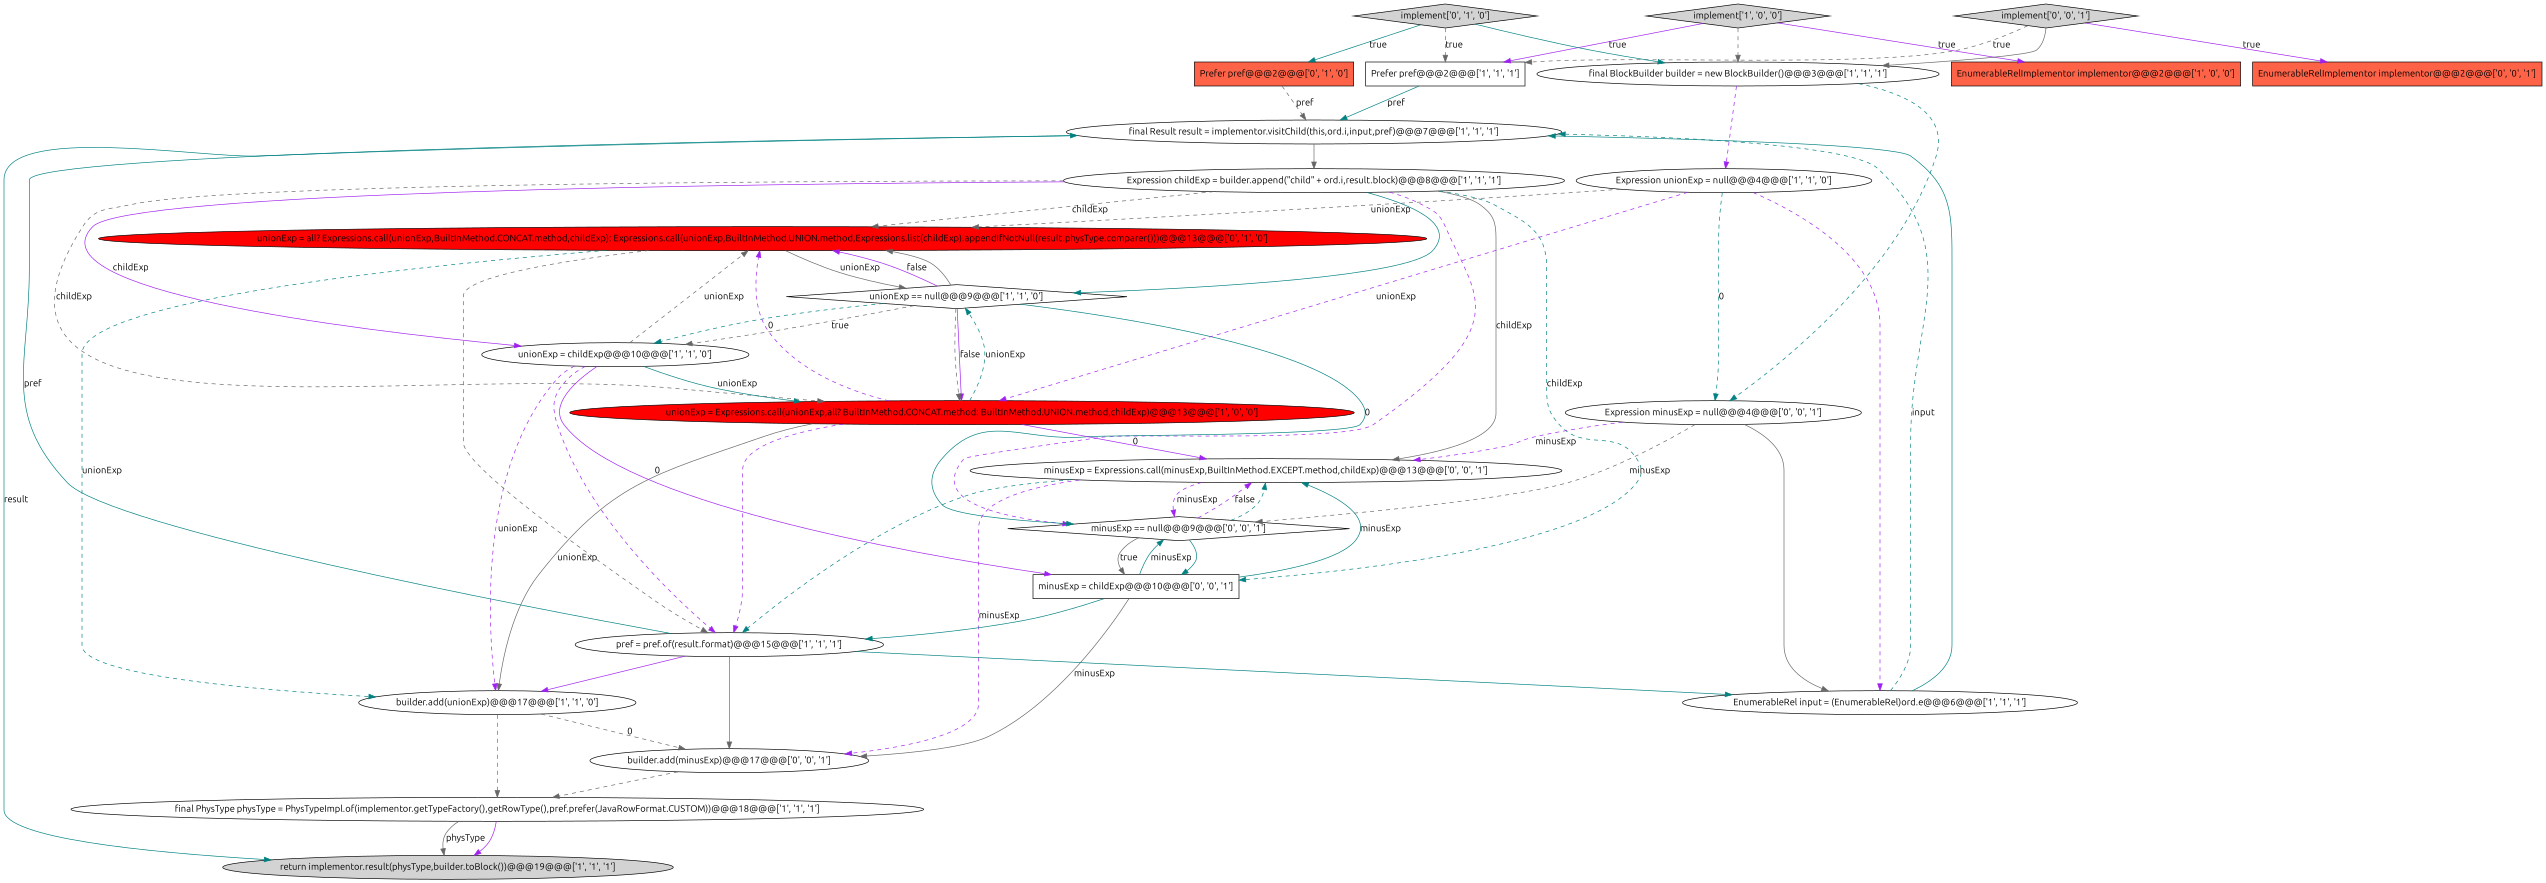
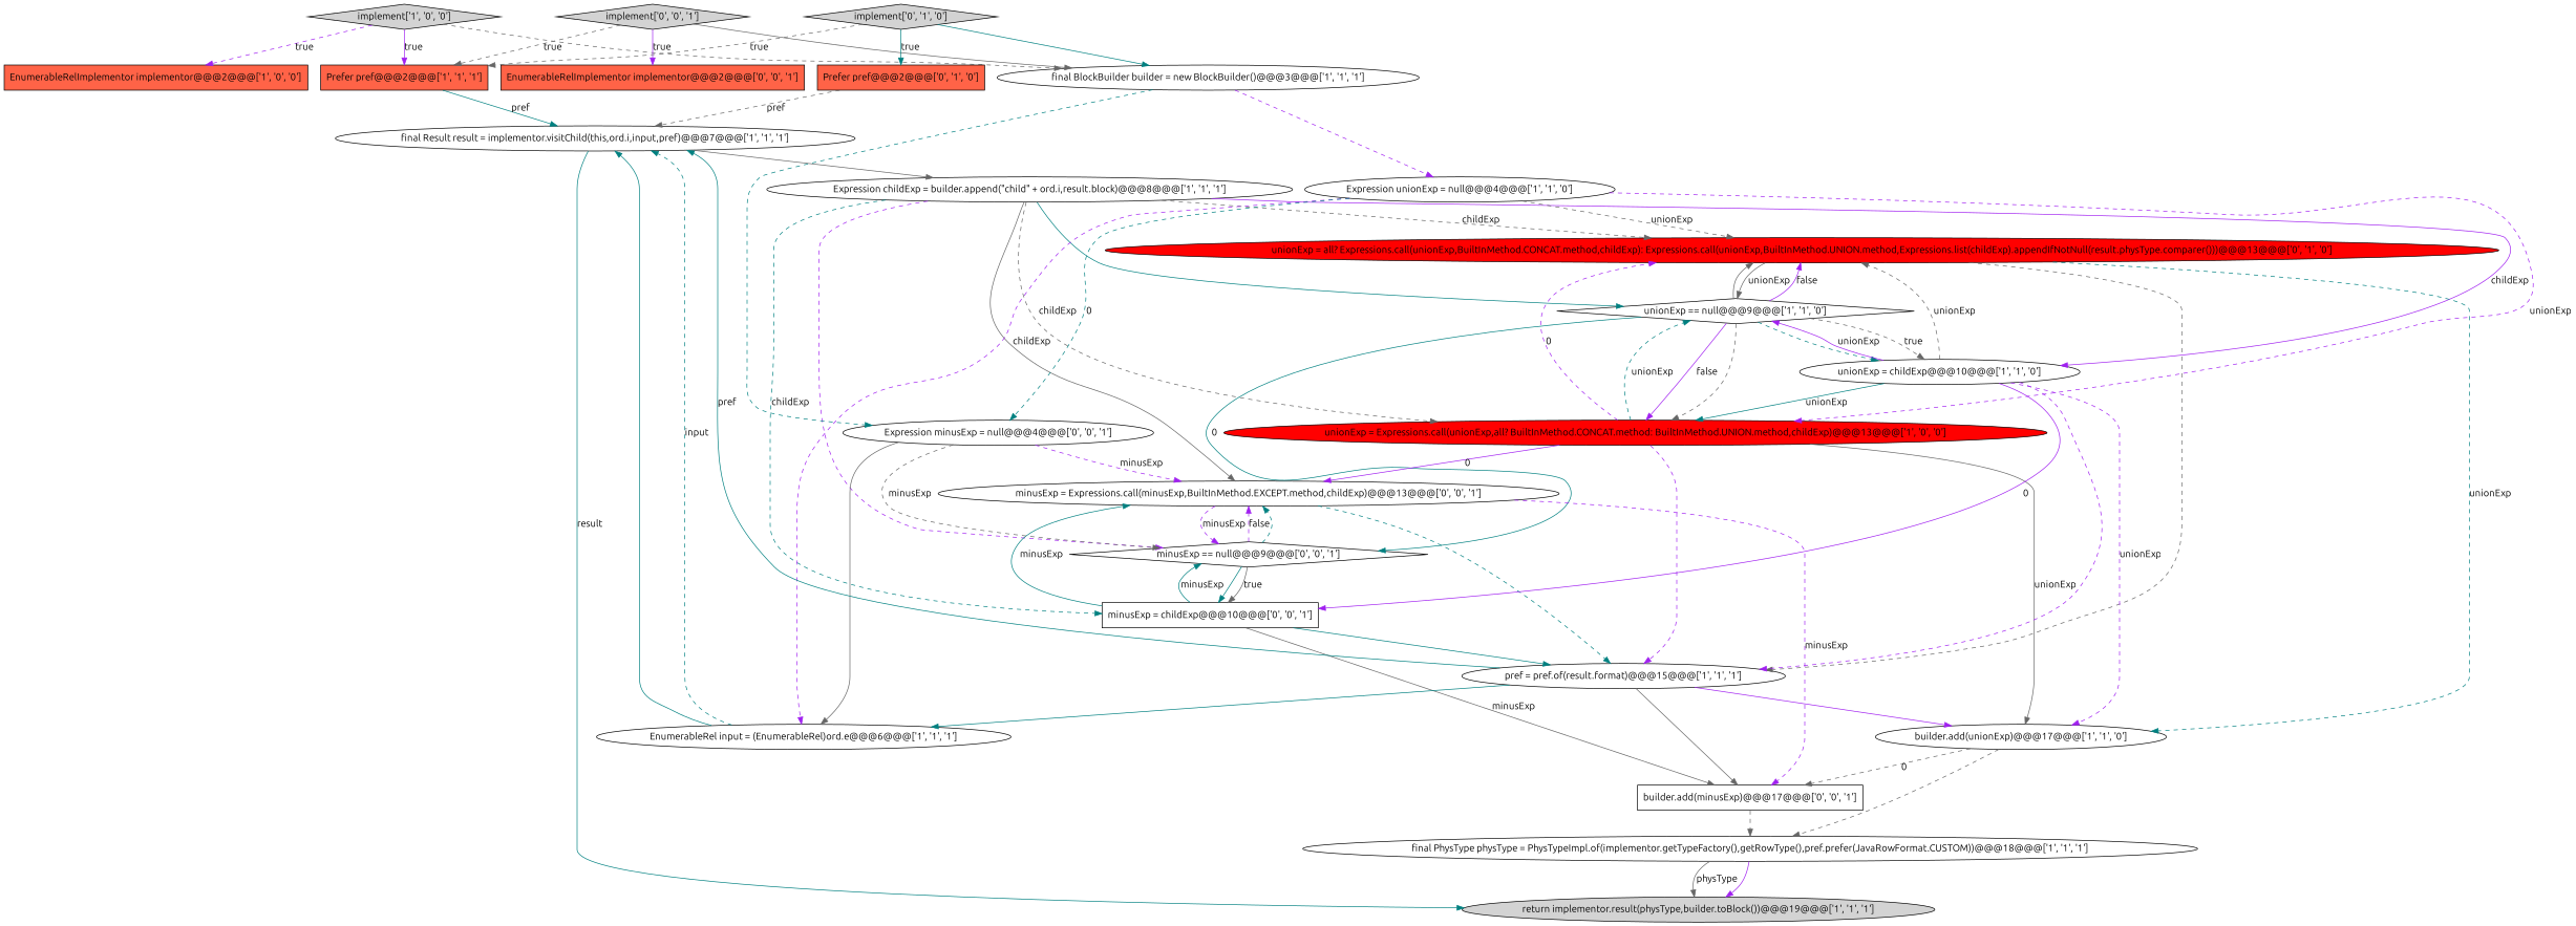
  digraph {
    fontname=Ubuntu
    node [fillcolor=white fontname=Ubuntu shape=ellipse style=filled]
    edge [color=gray40 fontname=Ubuntu style=dashed]
    n1 [label="final Result result = implementor.visitChild(this,ord.i,input,pref)@@@7@@@['1', '1', '1']"]
    n2 [fillcolor=lightgray label="return implementor.result(physType,builder.toBlock())@@@19@@@['1', '1', '1']"]
    n3 [label="Expression childExp = builder.append(\"child\" + ord.i,result.block)@@@8@@@['1', '1', '1']"]
    n4 [fillcolor=red label="unionExp = all? Expressions.call(unionExp,BuiltInMethod.CONCAT.method,childExp): Expressions.call(unionExp,BuiltInMethod.UNION.method,Expressions.list(childExp).appendIfNotNull(result.physType.comparer()))@@@13@@@['0', '1', '0']"]
    n5 [label="unionExp == null@@@9@@@['1', '1', '0']" shape=diamond]
    n6 [fillcolor=red label="unionExp = Expressions.call(unionExp,all? BuiltInMethod.CONCAT.method: BuiltInMethod.UNION.method,childExp)@@@13@@@['1', '0', '0']"]
    n7 [label="minusExp == null@@@9@@@['0', '0', '1']" shape=diamond]
    n8 [label="minusExp = Expressions.call(minusExp,BuiltInMethod.EXCEPT.method,childExp)@@@13@@@['0', '0', '1']"]
    n9 [label="unionExp = childExp@@@10@@@['1', '1', '0']"]
    n10 [label="minusExp = childExp@@@10@@@['0', '0', '1']" shape=box]
    n11 [label="Expression unionExp = null@@@4@@@['1', '1', '0']"]
    n12 [label="EnumerableRel input = (EnumerableRel)ord.e@@@6@@@['1', '1', '1']"]
    n13 [label="Expression minusExp = null@@@4@@@['0', '0', '1']"]
    n14 [label="pref = pref.of(result.format)@@@15@@@['1', '1', '1']"]
    n15 [label="builder.add(unionExp)@@@17@@@['1', '1', '0']"]
    n16 [fillcolor=tomato label="EnumerableRelImplementor implementor@@@2@@@['0', '0', '1']" shape=box]
    n17 [fillcolor=lightgray label="implement['1', '0', '0']" shape=diamond]
-   n18 [label="Prefer pref@@@2@@@['1', '1', '1']" shape=box]
+   n18 [fillcolor=tomato label="Prefer pref@@@2@@@['1', '1', '1']" shape=box]
    n19 [fillcolor=tomato label="EnumerableRelImplementor implementor@@@2@@@['1', '0', '0']" shape=box]
    n20 [label="final BlockBuilder builder = new BlockBuilder()@@@3@@@['1', '1', '1']"]
-   n21 [label="builder.add(minusExp)@@@17@@@['0', '0', '1']"]
+   n21 [label="builder.add(minusExp)@@@17@@@['0', '0', '1']" shape=box]
    n22 [label="final PhysType physType = PhysTypeImpl.of(implementor.getTypeFactory(),getRowType(),pref.prefer(JavaRowFormat.CUSTOM))@@@18@@@['1', '1', '1']"]
    n23 [fillcolor=tomato label="Prefer pref@@@2@@@['0', '1', '0']" shape=box]
    n24 [fillcolor=lightgray label="implement['0', '0', '1']" shape=diamond]
    n25 [fillcolor=lightgray label="implement['0', '1', '0']" shape=diamond]
    n1 -> n2 [color=teal label=result style=solid]
    n1 -> n3 [style=solid]
    n3 -> n4 [label=childExp]
    n3 -> n5 [color=teal style=solid]
    n3 -> n6 [label=childExp]
    n3 -> n7 [color=purple]
    n3 -> n8 [label=childExp style=solid]
    n3 -> n9 [color=purple label=childExp style=solid]
    n3 -> n10 [color=teal label=childExp]
    n4 -> n5 [label=unionExp style=solid]
    n4 -> n14
    n4 -> n15 [color=teal label=unionExp]
    n5 -> n4 [color=purple label=false style=solid]
    n5 -> n4 [style=solid]
    n5 -> n6 [color=purple label=false style=solid]
    n5 -> n6
    n5 -> n7 [color=teal label=0 style=solid]
    n5 -> n9 [label=true]
    n5 -> n9 [color=teal]
    n6 -> n4 [color=purple label=0]
    n6 -> n5 [color=teal label=unionExp]
    n6 -> n8 [color=purple label=0 style=solid]
    n6 -> n14 [color=purple]
    n6 -> n15 [label=unionExp style=solid]
    n7 -> n8 [color=purple label=false]
    n7 -> n8 [color=teal]
    n7 -> n10 [color=teal style=solid]
    n7 -> n10 [label=true style=solid]
    n8 -> n7 [color=purple label=minusExp]
    n8 -> n14 [color=teal]
    n8 -> n21 [color=purple label=minusExp]
    n9 -> n4 [label=unionExp]
+   n9 -> n5 [color=purple label=unionExp style=solid]
    n9 -> n6 [color=teal label=unionExp style=solid]
    n9 -> n10 [color=purple label=0 style=solid]
    n9 -> n14 [color=purple]
    n9 -> n15 [color=purple label=unionExp]
    n10 -> n7 [color=teal label=minusExp style=solid]
    n10 -> n8 [color=teal label=minusExp style=solid]
    n10 -> n14 [color=teal style=solid]
    n10 -> n21 [label=minusExp style=solid]
    n11 -> n4 [label=unionExp]
    n11 -> n6 [color=purple label=unionExp]
    n11 -> n12 [color=purple]
    n11 -> n13 [color=teal label=0]
    n12 -> n1 [color=teal style=solid]
    n12 -> n1 [color=teal label=input]
    n13 -> n7 [label=minusExp]
    n13 -> n8 [color=purple label=minusExp]
    n13 -> n12 [style=solid]
    n14 -> n1 [color=teal label=pref style=solid]
    n14 -> n12 [color=teal style=solid]
    n14 -> n15 [color=purple style=solid]
    n14 -> n21 [style=solid]
    n15 -> n21 [label=0]
    n15 -> n22
    n17 -> n18 [color=purple label=true style=solid]
-   n17 -> n19 [color=purple label=true style=solid]
+   n17 -> n19 [color=purple label=true]
    n17 -> n20
    n18 -> n1 [color=teal label=pref style=solid]
    n20 -> n11 [color=purple]
    n20 -> n13 [color=teal]
    n21 -> n22
    n22 -> n2 [color=purple style=solid]
    n22 -> n2 [label=physType style=solid]
    n23 -> n1 [label=pref]
    n24 -> n16 [color=purple label=true style=solid]
    n24 -> n18 [label=true]
    n24 -> n20 [style=solid]
    n25 -> n18 [label=true]
    n25 -> n20 [color=teal style=solid]
    n25 -> n23 [color=teal label=true style=solid]
  }
